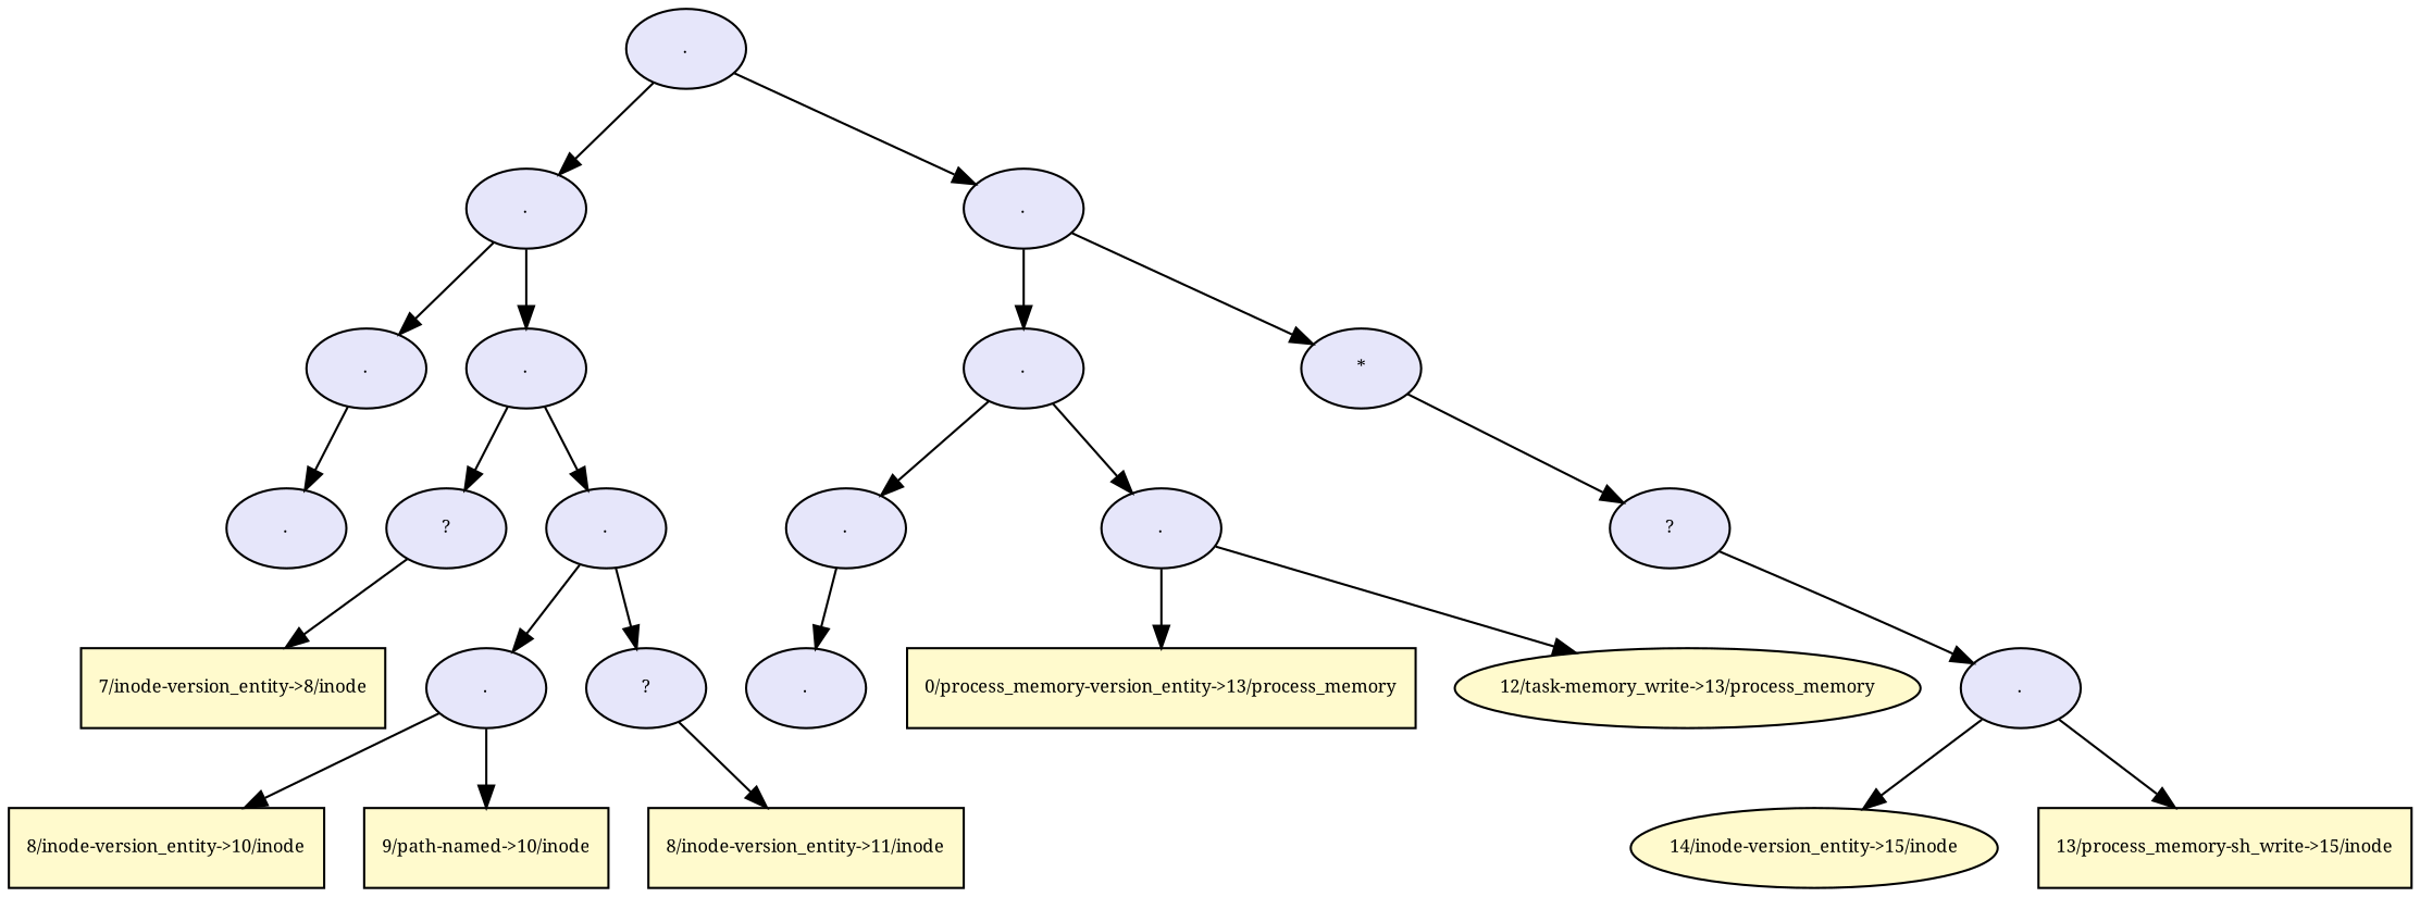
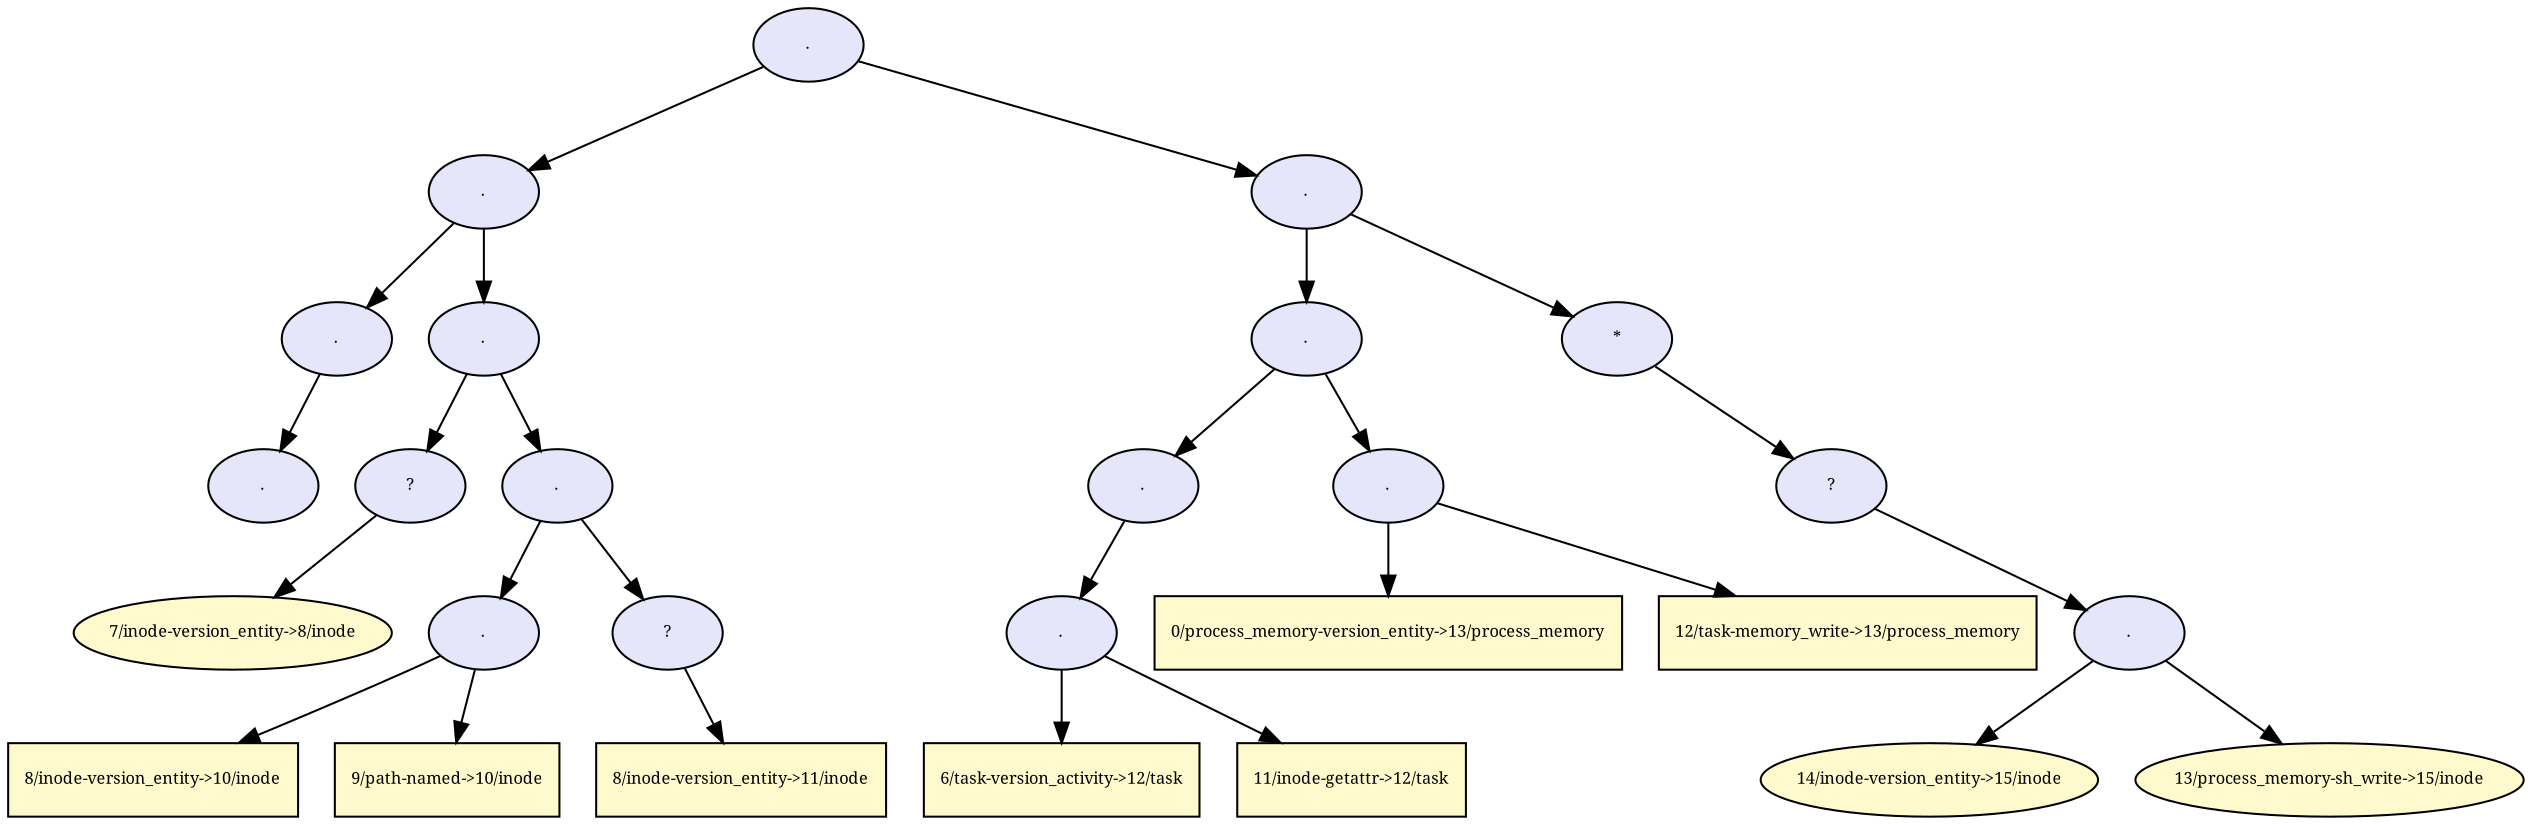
  digraph {
    fontname="Noto Serif"
    node [fillcolor="#e6e6fa" fontname="Noto Serif" fontsize=8 shape=ellipse style=filled]
    edge [color="#000000" fontname="Noto Serif" fontsize=8]
    n1 [label="."]
    n2 [label="."]
    n3 [label="."]
    n4 [label="."]
    n5 [label="."]
    n6 [label="."]
    n7 [label="*"]
    n8 [label="."]
    n9 [label="?"]
    n10 [label="."]
-   n11 [fillcolor="#fffacd" label="7/inode-version_entity->8/inode" shape=rectangle]
+   n11 [fillcolor="#fffacd" label="7/inode-version_entity->8/inode"]
    n12 [label="."]
    n13 [label="?"]
    n14 [fillcolor="#fffacd" label="8/inode-version_entity->10/inode" shape=rectangle]
    n15 [fillcolor="#fffacd" label="9/path-named->10/inode" shape=rectangle]
    n16 [fillcolor="#fffacd" label="8/inode-version_entity->11/inode" shape=rectangle]
    n17 [label="."]
    n18 [label="."]
    n19 [label="?"]
    n20 [label="."]
    n21 [fillcolor="#fffacd" label="0/process_memory-version_entity->13/process_memory" shape=rectangle]
-   n22 [fillcolor="#fffacd" label="12/task-memory_write->13/process_memory"]
+   n22 [fillcolor="#fffacd" label="12/task-memory_write->13/process_memory" shape=rectangle]
+   n23 [fillcolor="#fffacd" label="6/task-version_activity->12/task" shape=rectangle]
+   n24 [fillcolor="#fffacd" label="11/inode-getattr->12/task" shape=rectangle]
    n25 [label="."]
    n26 [fillcolor="#fffacd" label="14/inode-version_entity->15/inode"]
-   n27 [fillcolor="#fffacd" label="13/process_memory-sh_write->15/inode" shape=rectangle]
+   n27 [fillcolor="#fffacd" label="13/process_memory-sh_write->15/inode"]
    n1 -> n2
    n1 -> n3
    n2 -> n4
    n2 -> n5
    n3 -> n6
    n3 -> n7
    n4 -> n8
    n5 -> n9
    n5 -> n10
    n6 -> n17
    n6 -> n18
    n7 -> n19
    n9 -> n11
    n10 -> n12
    n10 -> n13
    n12 -> n14
    n12 -> n15
    n13 -> n16
    n17 -> n20
    n18 -> n21
    n18 -> n22
    n19 -> n25
+   n20 -> n23
+   n20 -> n24
    n25 -> n26
    n25 -> n27
  }
